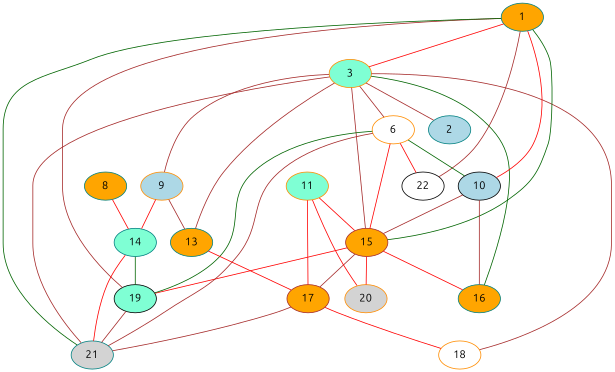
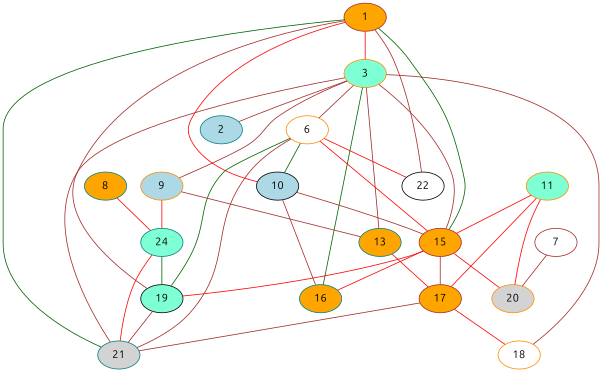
  graph {
    fontname=Ubuntu
    node [color=teal fillcolor=orange fontname=Ubuntu style=filled]
    edge [color=brown fontname=Ubuntu weight=1.0]
    n1 [color=darkorange fillcolor=aquamarine label=3]
-   1
+   1 [color=brown]
    10 [color=black fillcolor=lightblue]
    15 [color=brown]
    19 [color=black fillcolor=aquamarine]
    21 [fillcolor=lightgrey]
    22 [color=black fillcolor=white]
    n8 [fillcolor=lightblue label=2]
    6 [color=darkorange fillcolor=white]
    9 [color=darkorange fillcolor=lightblue]
    13
    16
    18 [color=darkorange fillcolor=white]
    20 [color=darkorange fillcolor=lightgrey]
    17 [color=brown]
-   14 [fillcolor=aquamarine]
+   14 [fillcolor=aquamarine label=24]
+   7 [color=brown fillcolor=white]
    8
    11 [color=darkorange fillcolor=aquamarine]
    n1 -- 15 [weight=3.0]
    n1 -- 21 [weight=2.0]
    n1 -- n8
    n1 -- 6
    n1 -- 9
    n1 -- 13 [weight=2.0]
    n1 -- 16 [color=darkgreen]
    n1 -- 18
    1 -- n1 [color=red]
    1 -- 10 [color=red]
    1 -- 15 [color=darkgreen]
    1 -- 19
    1 -- 21 [color=darkgreen]
    1 -- 22 [weight=2.0]
    10 -- 15
    10 -- 16
    15 -- 19 [color=red]
    15 -- 16 [color=red]
    15 -- 20 [color=red]
    15 -- 17 [weight=2.0]
    19 -- 21
    6 -- 10 [color=darkgreen]
    6 -- 15 [color=red]
    6 -- 19 [color=darkgreen]
    6 -- 21
    6 -- 22 [color=red weight=2.0]
    9 -- 13
    9 -- 14 [color=red weight=2.0]
    13 -- 17 [color=red]
    17 -- 21
    17 -- 18 [color=red]
    14 -- 19 [color=darkgreen weight=2.0]
    14 -- 21 [color=red]
+   7 -- 20
    8 -- 14 [color=red]
    11 -- 15 [color=red]
    11 -- 20 [color=red]
    11 -- 17 [color=red]
  }
